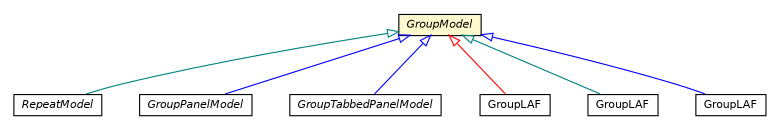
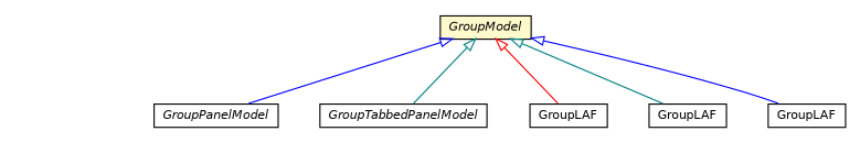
  digraph {
    fontname="DejaVu Sans"
    nodesep=0.25
    ranksep=0.5
    node [fontcolor=black fontname="DejaVu Sans" fontsize=10.0 shape=plaintext]
    edge [arrowtail=empty color=blue dir=back fontname="DejaVu Sans" fontsize=10 headport=p labelfontname=Helvetica labelfontsize=10 tailport=p]
    n1 [label=<<table title="org.universAAL.ui.handler.gui.swing.model.FormControl.GroupModel" border="0" cellborder="1" cellspacing="0" cellpadding="2" port="p" bgcolor="lemonChiffon" href="./GroupModel.html"> 		<tr><td><table border="0" cellspacing="0" cellpadding="1"> <tr><td align="center" balign="center"><font face="Helvetica-Oblique"> GroupModel </font></td></tr> 		</table></td></tr> 		</table>>]
-   n2 [label=<<table title="org.universAAL.ui.handler.gui.swing.model.FormControl.RepeatModel" border="0" cellborder="1" cellspacing="0" cellpadding="2" port="p" href="./RepeatModel.html"> 		<tr><td><table border="0" cellspacing="0" cellpadding="1"> <tr><td align="center" balign="center"><font face="Helvetica-Oblique"> RepeatModel </font></td></tr> 		</table></td></tr> 		</table>>]
    n3 [label=<<table title="org.universAAL.ui.handler.gui.swing.model.FormControl.GroupPanelModel" border="0" cellborder="1" cellspacing="0" cellpadding="2" port="p" href="./GroupPanelModel.html"> 		<tr><td><table border="0" cellspacing="0" cellpadding="1"> <tr><td align="center" balign="center"><font face="Helvetica-Oblique"> GroupPanelModel </font></td></tr> 		</table></td></tr> 		</table>>]
    n4 [label=<<table title="org.universAAL.ui.handler.gui.swing.model.FormControl.GroupTabbedPanelModel" border="0" cellborder="1" cellspacing="0" cellpadding="2" port="p" href="./GroupTabbedPanelModel.html"> 		<tr><td><table border="0" cellspacing="0" cellpadding="1"> <tr><td align="center" balign="center"><font face="Helvetica-Oblique"> GroupTabbedPanelModel </font></td></tr> 		</table></td></tr> 		</table>>]
    n5 [label=<<table title="org.universAAL.ui.handler.gui.swing.defaultLookAndFeel.GroupLAF" border="0" cellborder="1" cellspacing="0" cellpadding="2" port="p" href="../../defaultLookAndFeel/GroupLAF.html"> 		<tr><td><table border="0" cellspacing="0" cellpadding="1"> <tr><td align="center" balign="center"> GroupLAF </td></tr> 		</table></td></tr> 		</table>>]
    n6 [label=<<table title="org.universAAL.ui.gui.swing.bluesteelLAF.GroupLAF" border="0" cellborder="1" cellspacing="0" cellpadding="2" port="p" href="../../../../../gui/swing/bluesteelLAF/GroupLAF.html"> 		<tr><td><table border="0" cellspacing="0" cellpadding="1"> <tr><td align="center" balign="center"> GroupLAF </td></tr> 		</table></td></tr> 		</table>>]
    n7 [label=<<table title="org.universAAL.ui.handler.gui.swing.classic.GroupLAF" border="0" cellborder="1" cellspacing="0" cellpadding="2" port="p" href="../../classic/GroupLAF.html"> 		<tr><td><table border="0" cellspacing="0" cellpadding="1"> <tr><td align="center" balign="center"> GroupLAF </td></tr> 		</table></td></tr> 		</table>>]
-   n1 -> n2 [color=teal]
    n1 -> n3
-   n1 -> n4
+   n1 -> n4 [color=teal]
    n1 -> n5 [color=red]
    n1 -> n6 [color=teal]
    n1 -> n7
  }
